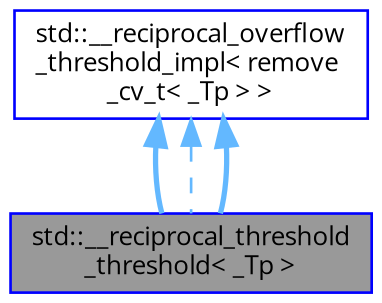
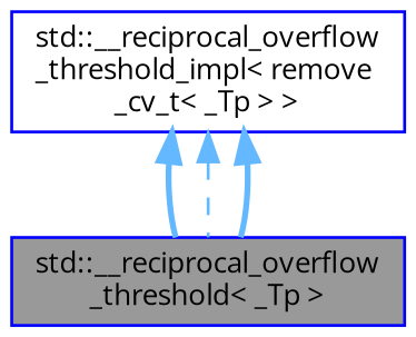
  digraph {
    fontname="Open Sans"
    node [color=blue fontname="Open Sans" fontsize=10 shape=box style=filled]
    edge [color=steelblue1 dir=back fontname="Open Sans" fontsize=10 labelfontname=Helvetica labelfontsize=10 style=bold]
-   n1 [fillcolor=grey60 fontcolor=black height=0.2 label="std::__reciprocal_threshold\l_threshold\< _Tp \>" width=0.4]
+   n1 [fillcolor=grey60 fontcolor=black height=0.2 label="std::__reciprocal_overflow\l_threshold\< _Tp \>" width=0.4]
    n2 [fillcolor=white height=0.2 label="std::__reciprocal_overflow\l_threshold_impl\< remove\l_cv_t\< _Tp \> \>" width=0.4]
    n2 -> n1
    n2 -> n1 [style=dashed]
    n2 -> n1
  }
